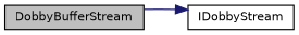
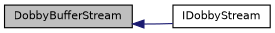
  digraph {
    rankdir=LR
    node [color=black fontname=Helvetica fontsize=10 shape=record style=filled]
    n1 [fillcolor=grey75 fontcolor=black height=0.2 label=DobbyBufferStream width=0.4]
    n2 [fillcolor=white height=0.2 label=IDobbyStream width=0.4]
-   n2 -> n1 [color=midnightblue dir=back fontname=Helvetica fontsize=10 labelfontname=Helvetica labelfontsize=10 style=solid]
+   n1 -> n2 [color=midnightblue dir=back fontname=Helvetica fontsize=10 labelfontname=Helvetica labelfontsize=10 style=solid]
  }
